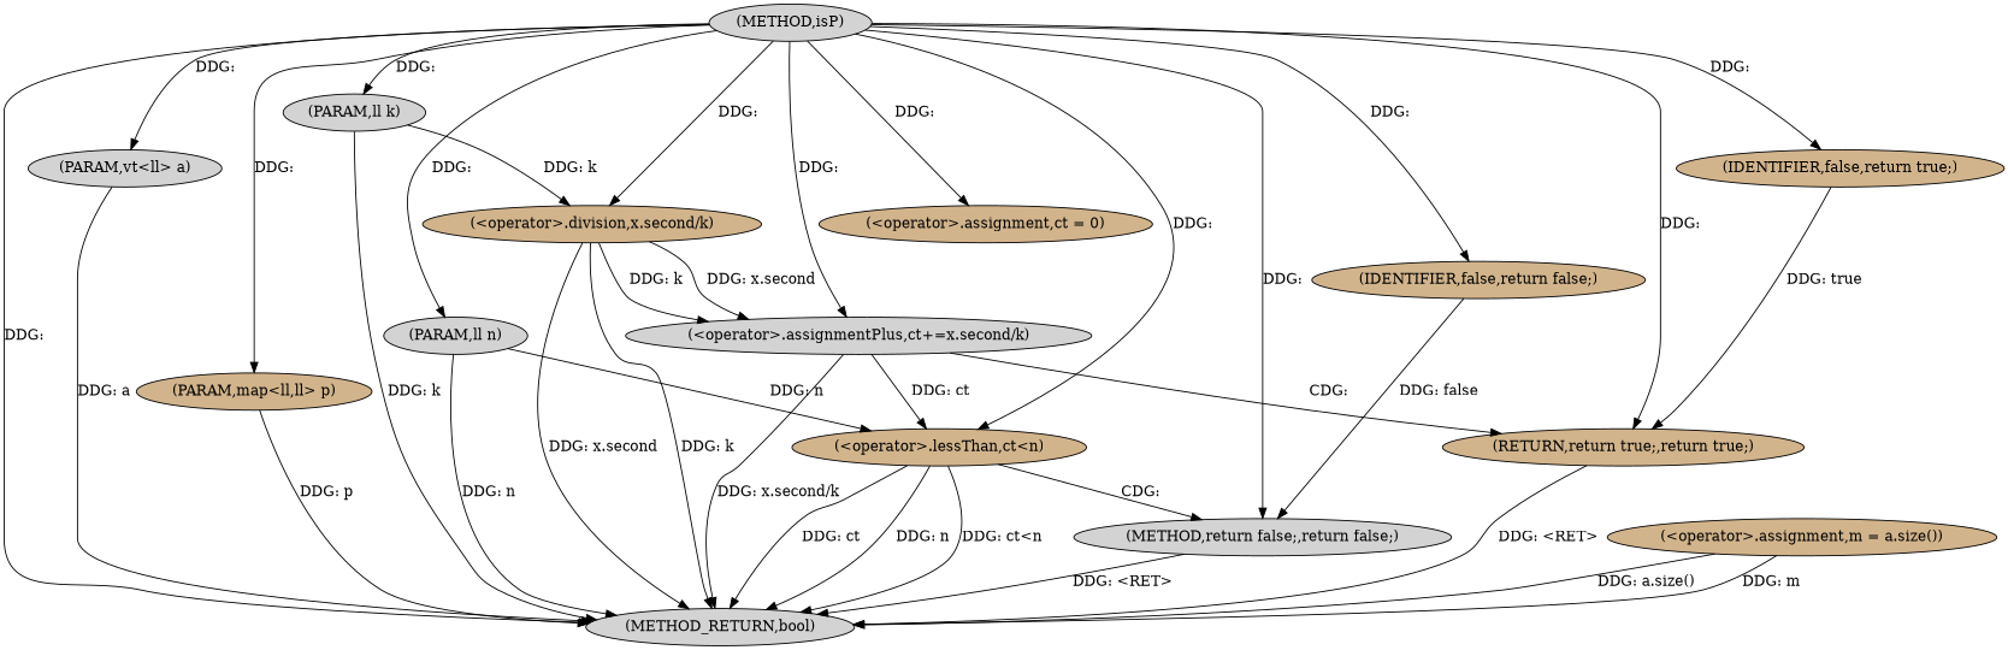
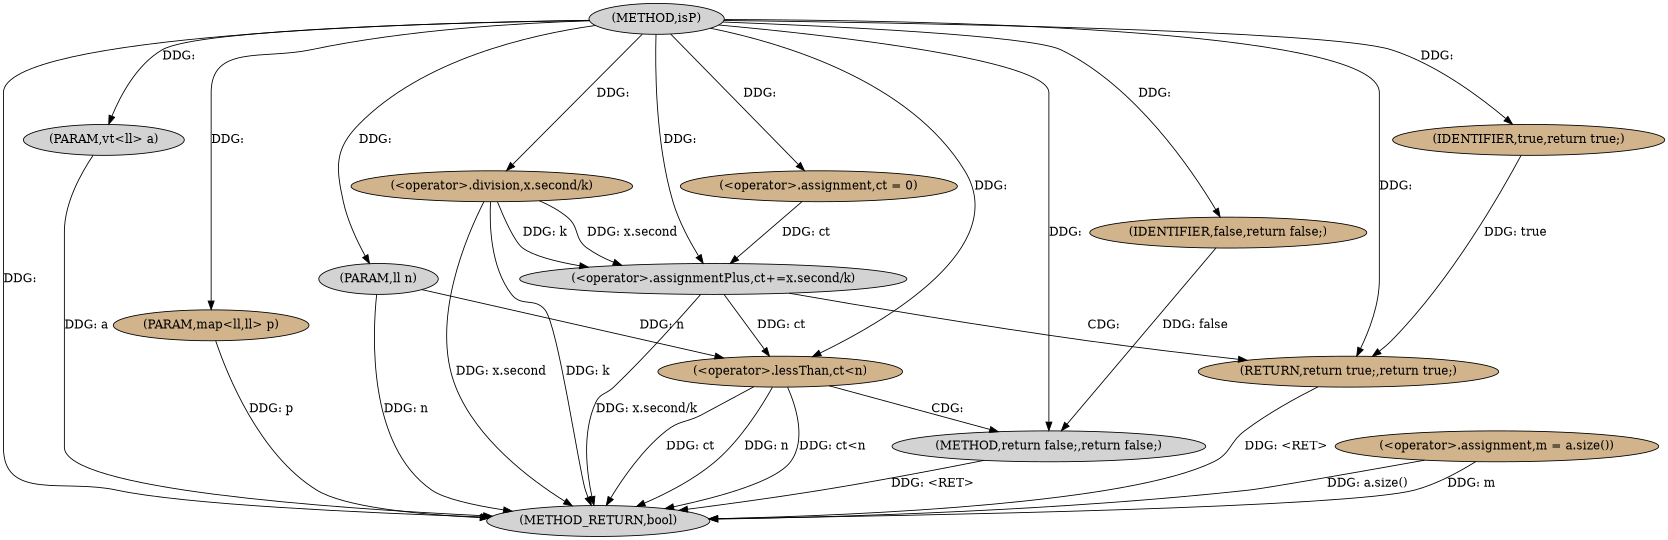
  digraph {
    node [fillcolor=tan style=filled]
    n1 [fillcolor=lightgrey label="(METHOD,isP)"]
    n2 [fillcolor=lightgrey label="(PARAM,vt<ll> a)"]
    n3 [fillcolor=lightgrey label="(PARAM,ll n)"]
-   n4 [fillcolor=lightgrey label="(PARAM,ll k)"]
    n5 [label="(PARAM,map<ll,ll> p)"]
    n6 [label="(<operator>.assignment,ct = 0)"]
    n7 [fillcolor=lightgrey label="(<operator>.assignmentPlus,ct+=x.second/k)"]
    n8 [label="(<operator>.lessThan,ct<n)"]
    n9 [fillcolor=lightgrey label="(METHOD,return false;,return false;)"]
    n10 [label="(IDENTIFIER,false,return false;)"]
    n11 [label="(RETURN,return true;,return true;)"]
    n12 [label="(<operator>.division,x.second/k)"]
-   n13 [label="(IDENTIFIER,false,return true;)"]
+   n13 [label="(IDENTIFIER,true,return true;)"]
    n14 [fillcolor=lightgrey label="(METHOD_RETURN,bool)"]
    n15 [label="(<operator>.assignment,m = a.size())"]
    n1 -> n2 [label="DDG: "]
    n1 -> n3 [label="DDG: "]
-   n1 -> n4 [label="DDG: "]
    n1 -> n5 [label="DDG: "]
    n1 -> n6 [label="DDG: "]
    n1 -> n7 [label="DDG: "]
    n1 -> n8 [label="DDG: "]
    n1 -> n9 [label="DDG: "]
    n1 -> n10 [label="DDG: "]
    n1 -> n11 [label="DDG: "]
    n1 -> n12 [label="DDG: "]
    n1 -> n13 [label="DDG: "]
    n1 -> n14 [label="DDG: "]
    n2 -> n14 [label="DDG: a"]
    n3 -> n8 [label="DDG: n"]
    n3 -> n14 [label="DDG: n"]
-   n4 -> n12 [label="DDG: k"]
-   n4 -> n14 [label="DDG: k"]
    n5 -> n14 [label="DDG: p"]
+   n6 -> n7 [label="DDG: ct"]
    n7 -> n8 [label="DDG: ct"]
    n7 -> n11 [label="CDG: "]
    n7 -> n14 [label="DDG: x.second/k"]
    n8 -> n9 [label="CDG: "]
    n8 -> n14 [label="DDG: ct"]
    n8 -> n14 [label="DDG: n"]
    n8 -> n14 [label="DDG: ct<n"]
    n9 -> n14 [label="DDG: <RET>"]
    n10 -> n9 [label="DDG: false"]
    n11 -> n14 [label="DDG: <RET>"]
    n12 -> n7 [label="DDG: k"]
    n12 -> n7 [label="DDG: x.second"]
    n12 -> n14 [label="DDG: x.second"]
    n12 -> n14 [label="DDG: k"]
    n13 -> n11 [label="DDG: true"]
    n15 -> n14 [label="DDG: m"]
    n15 -> n14 [label="DDG: a.size()"]
  }
